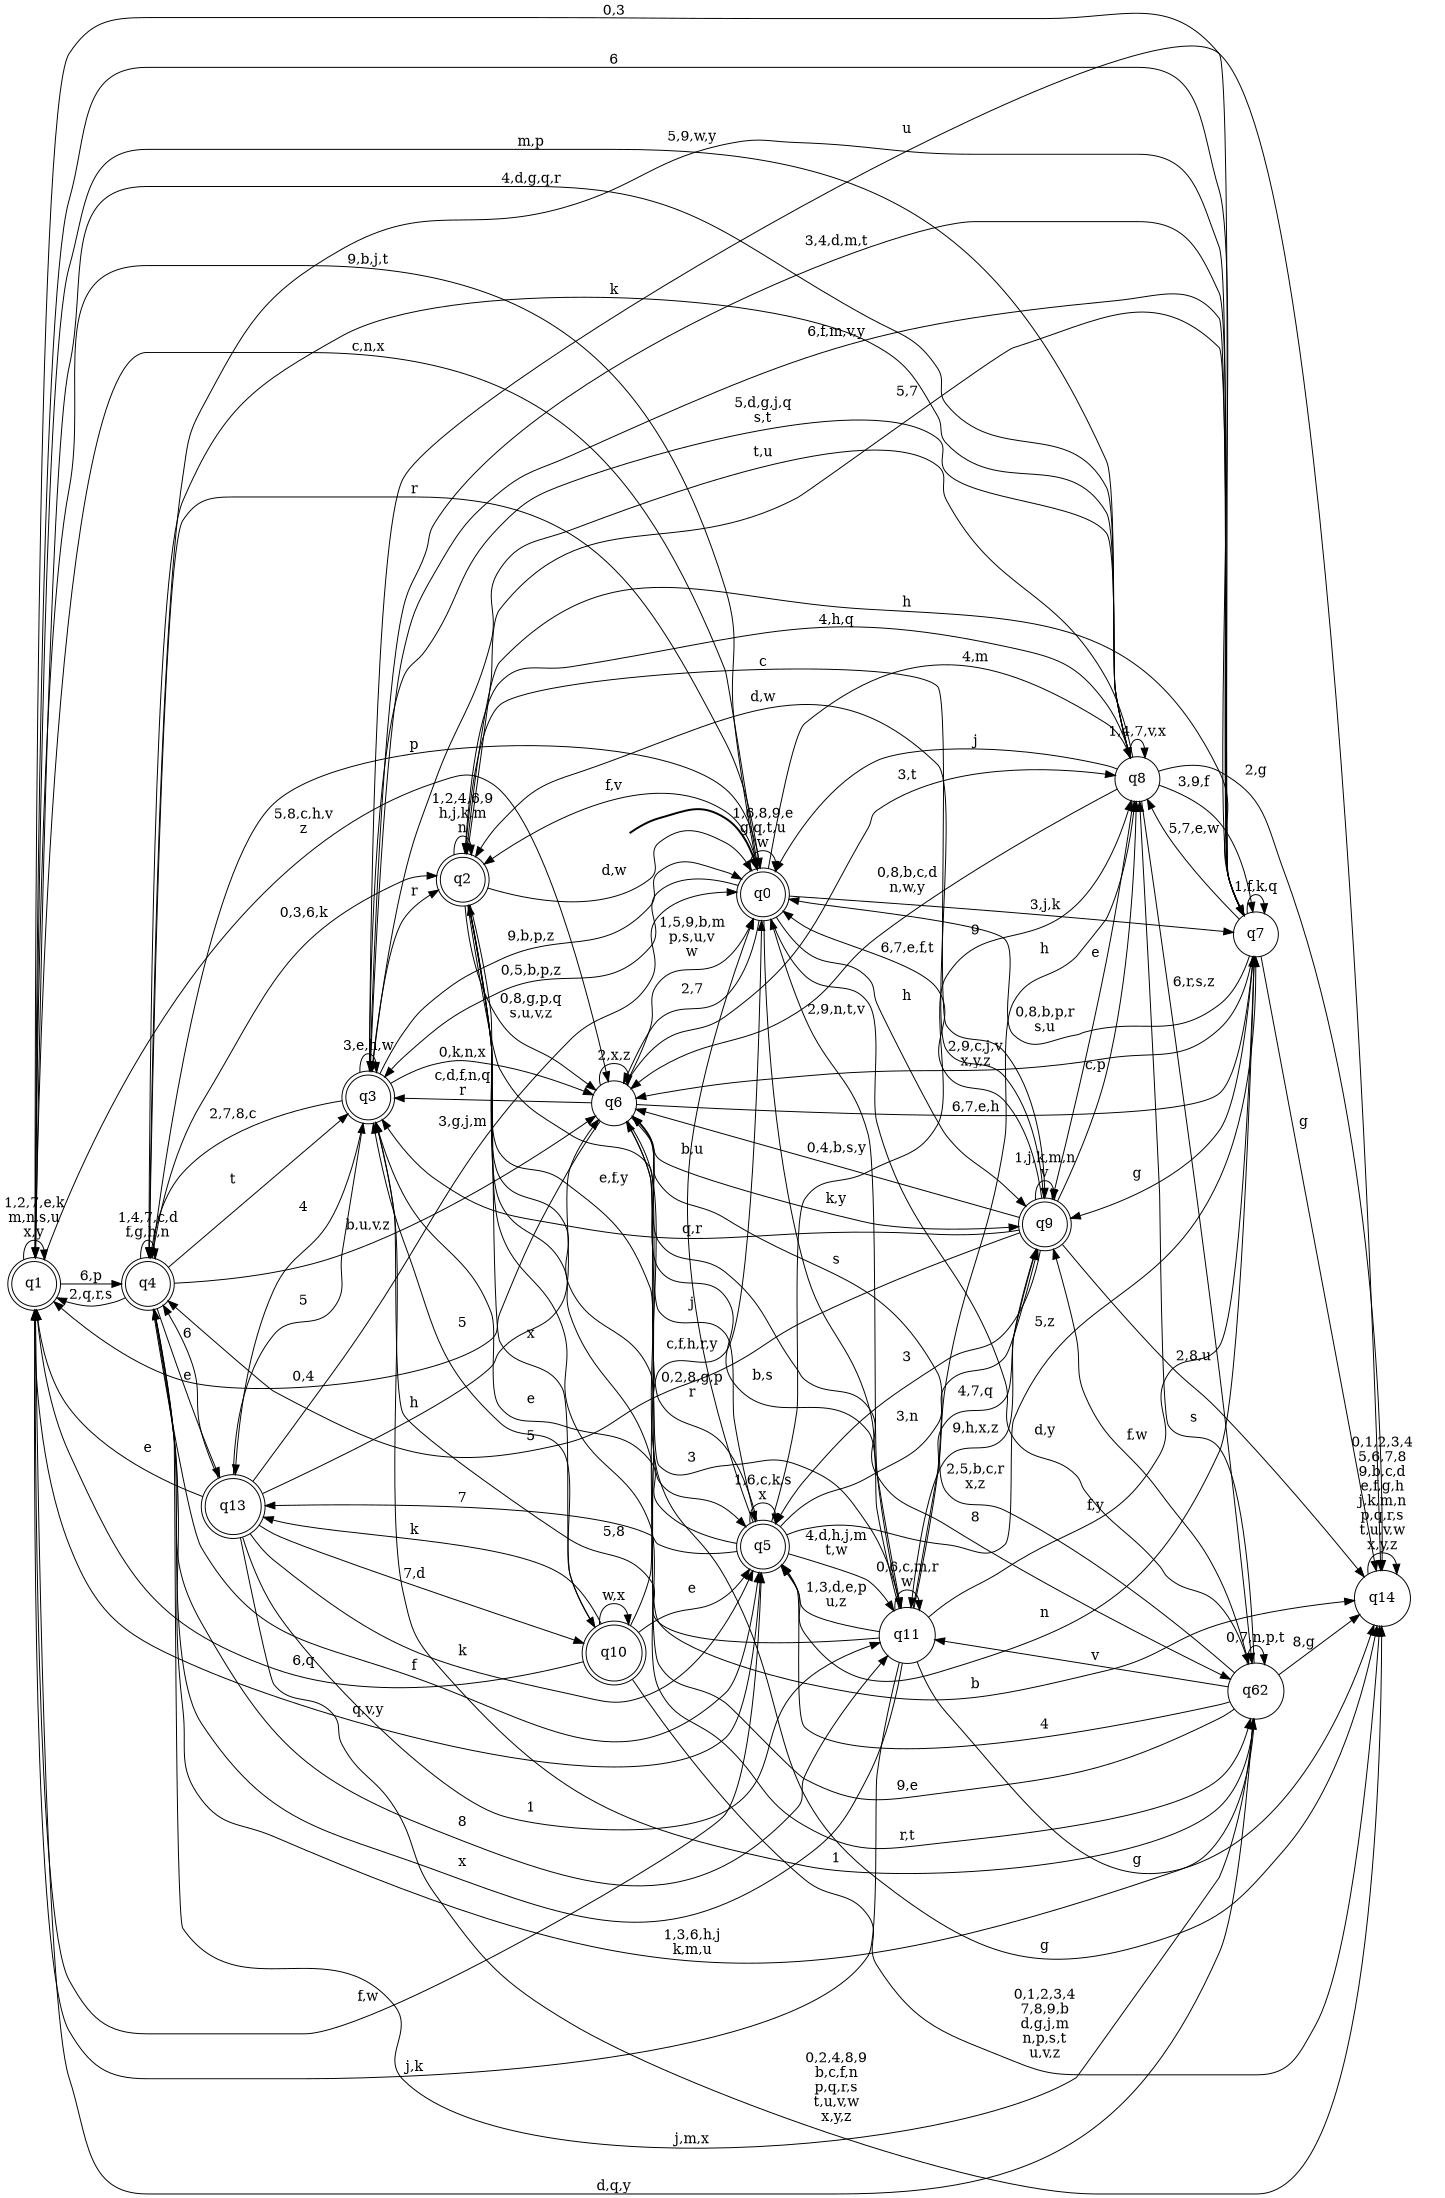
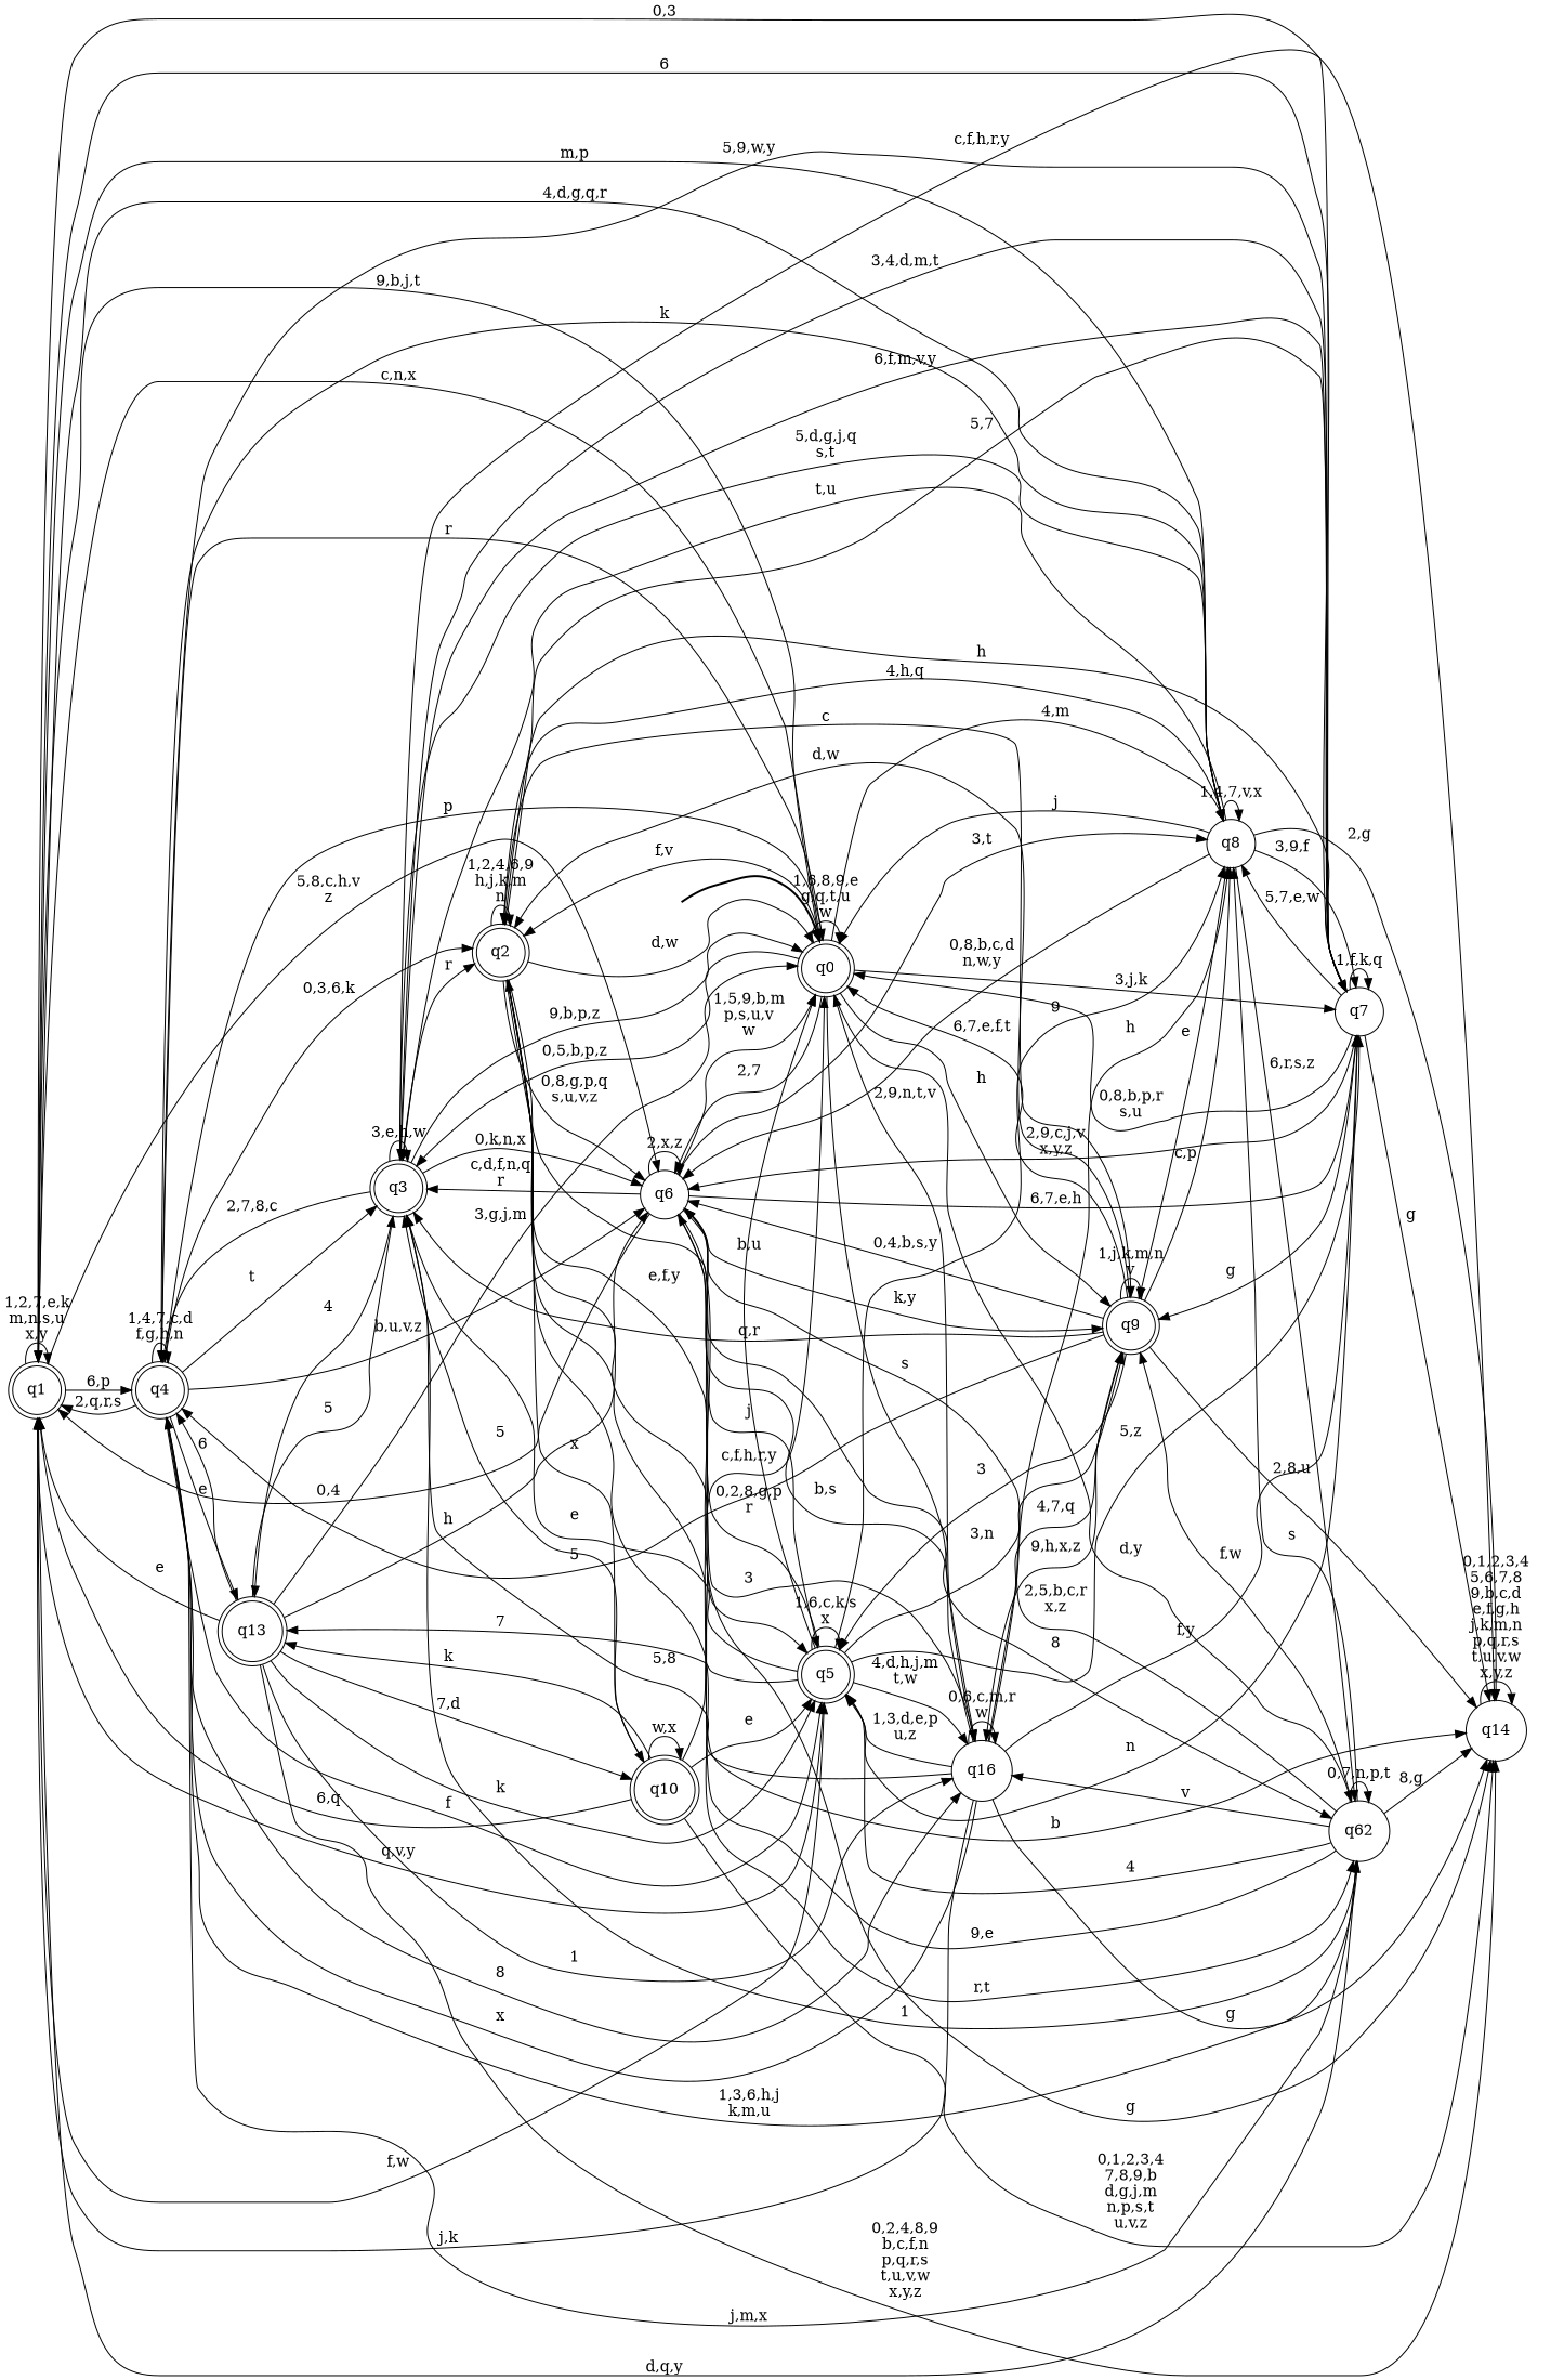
  digraph {
    rankdir=LR
    node [shape=doublecircle style="rounded,filled" color=black fillcolor=white]
    __start0 [height=0 shape=none style=invis width=0 color="" fillcolor=""]
    n2 [label=q0]
    n3 [label=q1]
    n4 [label=q2]
    n5 [label=q3]
    n6 [label=q4]
    n7 [label=q6 shape=circle style=filled]
    n8 [label=q7 shape=circle style=filled]
    n9 [label=q8 shape=circle style=filled]
    n10 [label=q9]
-   n11 [label=q11 shape=circle style=filled]
+   n11 [label=q16 shape=circle style=filled]
    n12 [label=q62 shape=circle style=filled]
    n13 [label=q5]
    n14 [label=q10]
    n15 [label=q14 shape=circle style=filled]
    n16 [label=q13]
    subgraph cluster_1 {
      nodesep=0.15
      ranksep=0.15
      style=invis
      __start0
      n2
    }
    __start0 -> n2 [penwidth=2]
    n2 -> n2 [label="1,6,8,9,e\ng,q,t,u\nw"]
    n2 -> n3 [label="c,n,x"]
    n2 -> n4 [label="f,v"]
    n2 -> n5 [label="0,5,b,p,z"]
    n2 -> n6 [label=r]
    n2 -> n7 [label="2,7"]
    n2 -> n8 [label="3,j,k"]
    n2 -> n9 [label="4,m"]
    n2 -> n10 [label=h]
    n2 -> n11 [label=s]
    n2 -> n12 [label="d,y"]
    n3 -> n2 [label="9,b,j,t"]
    n3 -> n3 [label="1,2,7,e,k\nm,n,s,u\nx,y"]
    n3 -> n6 [label="6,p"]
    n3 -> n7 [label="5,8,c,h,v\nz"]
    n3 -> n8 [label="0,3"]
    n3 -> n9 [label="4,d,g,q,r"]
    n3 -> n13 [label="f,w"]
    n4 -> n2 [label="d,w"]
    n4 -> n4 [label="1,2,4,6,9\nh,j,k,m\nn"]
    n4 -> n7 [label="0,8,g,p,q\ns,u,v,z"]
    n4 -> n8 [label="5,7"]
    n4 -> n10 [label=c]
    n4 -> n11 [label=3]
    n4 -> n12 [label="r,t"]
    n4 -> n13 [label="e,f,y"]
    n4 -> n14 [label=x]
    n4 -> n15 [label=b]
    n5 -> n2 [label="9,b,p,z"]
    n5 -> n4 [label=r]
    n5 -> n5 [label="3,e,h,w"]
    n5 -> n6 [label="2,7,8,c"]
    n5 -> n7 [label="0,k,n,x"]
    n5 -> n8 [label="6,f,m,v,y"]
    n5 -> n9 [label="5,d,g,j,q\ns,t"]
    n5 -> n12 [label=1]
-   n5 -> n15 [label=u]
+   n5 -> n15 [label="c,f,h,r,y"]
    n5 -> n16 [label=4]
    n6 -> n2 [label=p]
    n6 -> n3 [label="2,q,r,s"]
    n6 -> n4 [label="0,3,6,k"]
    n6 -> n5 [label=t]
    n6 -> n6 [label="1,4,7,c,d\nf,g,h,n"]
    n6 -> n7 [label="b,u,v,z"]
    n6 -> n8 [label="5,9,w,y"]
    n6 -> n11 [label=8]
    n6 -> n12 [label="j,m,x"]
    n6 -> n13 [label=f]
    n6 -> n16 [label=e]
    n7 -> n2 [label="1,5,9,b,m\np,s,u,v\nw"]
    n7 -> n3 [label="0,4"]
    n7 -> n5 [label="c,d,f,n,q\nr"]
    n7 -> n7 [label="2,x,z"]
    n7 -> n8 [label="6,7,e,h"]
    n7 -> n9 [label="3,t"]
    n7 -> n10 [label="k,y"]
    n7 -> n12 [label=8]
    n7 -> n13 [label=j]
    n7 -> n15 [label=g]
    n8 -> n2 [label="0,8,b,p,r\ns,u"]
    n8 -> n3 [label=6]
    n8 -> n4 [label=h]
    n8 -> n5 [label="3,4,d,m,t"]
    n8 -> n7 [label="2,9,c,j,v\nx,y,z"]
    n8 -> n8 [label="1,f,k,q"]
    n8 -> n9 [label="5,7,e,w"]
    n8 -> n10 [label=g]
    n8 -> n13 [label=n]
    n8 -> n15 [label=g]
    n9 -> n2 [label=j]
    n9 -> n3 [label="m,p"]
    n9 -> n4 [label="4,h,q"]
    n9 -> n5 [label="t,u"]
    n9 -> n6 [label=k]
    n9 -> n7 [label="0,8,b,c,d\nn,w,y"]
    n9 -> n8 [label="3,9,f"]
    n9 -> n9 [label="1,4,7,v,x"]
    n9 -> n10 [label=e]
    n9 -> n12 [label="6,r,s,z"]
    n9 -> n15 [label="2,g"]
    n10 -> n2 [label="6,7,e,f,t"]
    n10 -> n4 [label="d,w"]
    n10 -> n5 [label="q,r"]
    n10 -> n6 [label=5]
    n10 -> n7 [label="0,4,b,s,y"]
    n10 -> n9 [label="c,p"]
    n10 -> n10 [label="1,j,k,m,n\nv"]
    n10 -> n11 [label="9,h,x,z"]
    n10 -> n13 [label=3]
    n10 -> n15 [label="2,8,u"]
    n11 -> n2 [label="2,9,n,t,v"]
    n11 -> n3 [label="j,k"]
    n11 -> n5 [label="5,8"]
    n11 -> n6 [label=x]
    n11 -> n7 [label="b,s"]
    n11 -> n8 [label="f,y"]
    n11 -> n9 [label=h]
    n11 -> n10 [label="4,7,q"]
    n11 -> n11 [label="0,6,c,m,r\nw"]
    n11 -> n13 [label="1,3,d,e,p\nu,z"]
    n11 -> n15 [label=g]
    n12 -> n3 [label="d,q,y"]
    n12 -> n4 [label="9,e"]
    n12 -> n6 [label="1,3,6,h,j\nk,m,u"]
    n12 -> n7 [label="2,5,b,c,r\nx,z"]
    n12 -> n9 [label=s]
    n12 -> n10 [label="f,w"]
    n12 -> n11 [label=v]
    n12 -> n12 [label="0,7,n,p,t"]
    n12 -> n13 [label=4]
    n12 -> n15 [label="8,g"]
    n13 -> n2 [label="b,u"]
    n13 -> n3 [label="q,v,y"]
    n13 -> n5 [label=e]
    n13 -> n7 [label="0,2,8,g,p\nr"]
    n13 -> n8 [label="5,z"]
    n13 -> n9 [label=9]
    n13 -> n10 [label="3,n"]
    n13 -> n11 [label="4,d,h,j,m\nt,w"]
    n13 -> n13 [label="1,6,c,k,s\nx"]
    n13 -> n16 [label=7]
    n14 -> n2 [label="c,f,h,r,y"]
    n14 -> n3 [label="6,q"]
    n14 -> n5 [label=5]
    n14 -> n13 [label=e]
    n14 -> n14 [label="w,x"]
    n14 -> n15 [label="0,1,2,3,4\n7,8,9,b\nd,g,j,m\nn,p,s,t\nu,v,z"]
    n14 -> n16 [label=k]
    n15 -> n15 [label="0,1,2,3,4\n5,6,7,8\n9,b,c,d\ne,f,g,h\nj,k,m,n\np,q,r,s\nt,u,v,w\nx,y,z"]
    n16 -> n2 [label="3,g,j,m"]
    n16 -> n3 [label=e]
    n16 -> n5 [label=5]
    n16 -> n6 [label=6]
    n16 -> n7 [label=h]
    n16 -> n11 [label=1]
    n16 -> n13 [label=k]
    n16 -> n14 [label="7,d"]
    n16 -> n15 [label="0,2,4,8,9\nb,c,f,n\np,q,r,s\nt,u,v,w\nx,y,z"]
  }
